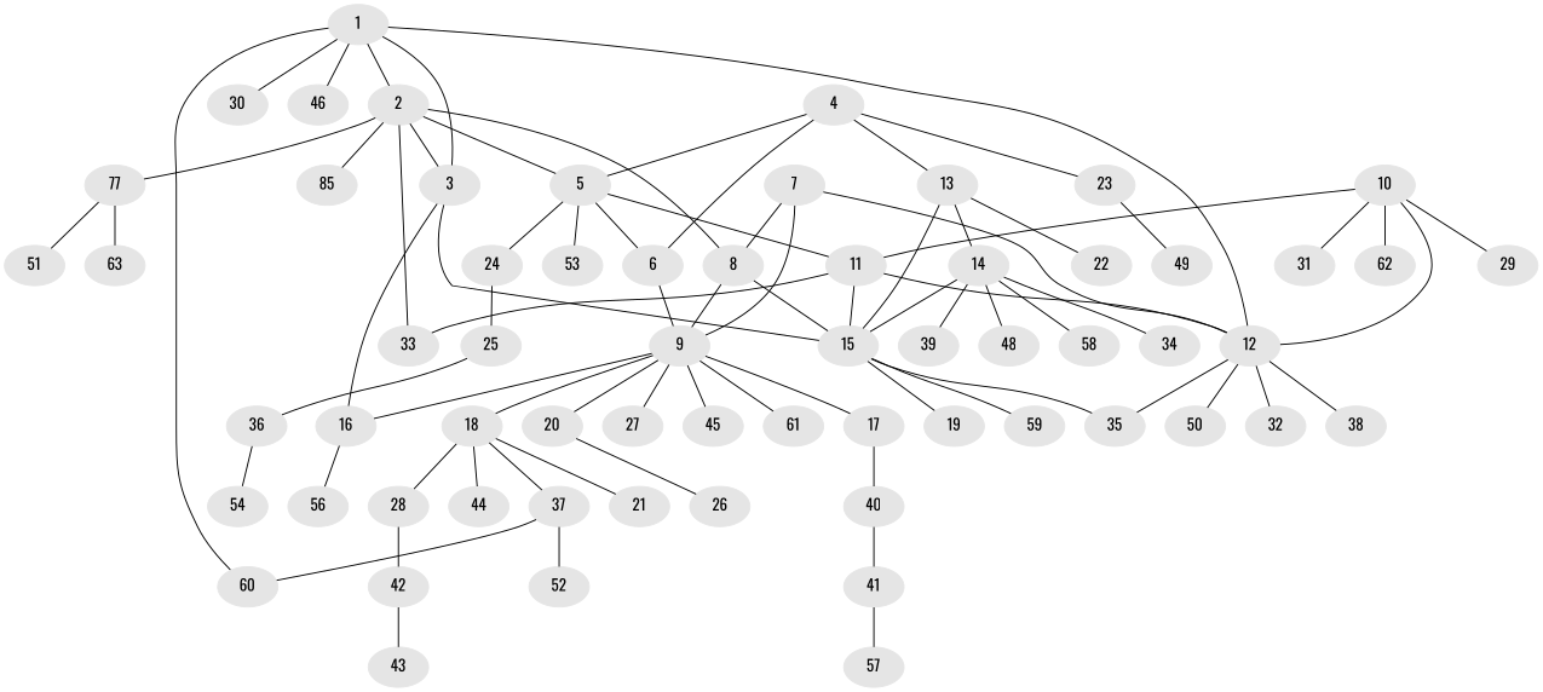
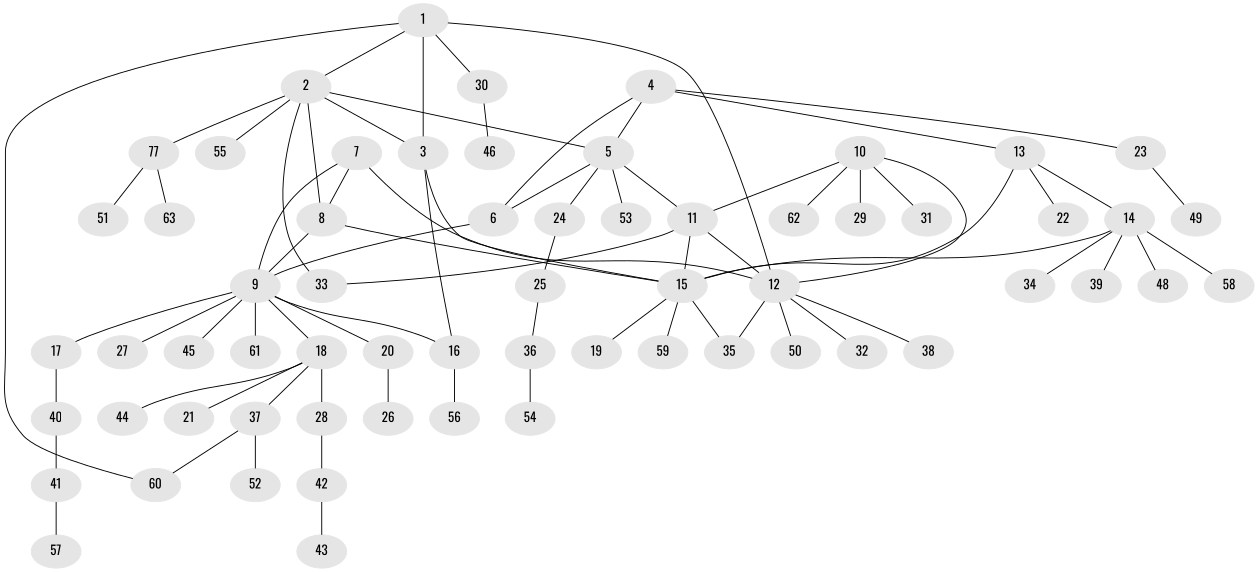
  graph {
    fontname=Oswald
    node [color=gray90 fontname=Oswald style=filled]
    edge [fontname=Oswald]
    1
    2
    3
    12
    30
    46
    60
    5
    8
    33
    n11 [label=77]
-   55 [label=85]
+   55
    15
    16
    32
    35
    38
    50
    6
    11
    24
    53
    9
    51
    63
    19
    59
    56
    4
    13
    23
    22
    14
    49
    25
    17
    18
    20
    27
    45
    61
    7
    40
    21
    28
    37
    44
    26
    10
    29
    31
    62
    34
    39
    48
    58
    41
    42
    52
    36
    54
    43
    57
    1 -- 2
    1 -- 3
    1 -- 12
    1 -- 30
-   1 -- 46
+   30 -- 46
    1 -- 60
    2 -- 3
    2 -- 5
    2 -- 8
    2 -- 33
    2 -- n11
    2 -- 55
    3 -- 15
    3 -- 16
    12 -- 32
    12 -- 35
    12 -- 38
    12 -- 50
    5 -- 6
    5 -- 11
    5 -- 24
    5 -- 53
    8 -- 15
    8 -- 9
    n11 -- 51
    n11 -- 63
    15 -- 35
    15 -- 19
    15 -- 59
    16 -- 56
    6 -- 9
    11 -- 12
    11 -- 33
    11 -- 15
    24 -- 25
    9 -- 16
    9 -- 17
    9 -- 18
    9 -- 20
    9 -- 27
    9 -- 45
    9 -- 61
    4 -- 5
    4 -- 6
    4 -- 13
    4 -- 23
    13 -- 15
    13 -- 22
    13 -- 14
    23 -- 49
    14 -- 15
    14 -- 34
    14 -- 39
    14 -- 48
    14 -- 58
    25 -- 36
    17 -- 40
    18 -- 21
    18 -- 28
    18 -- 37
    18 -- 44
    20 -- 26
    7 -- 12
    7 -- 8
    7 -- 9
    40 -- 41
    28 -- 42
    37 -- 60
    37 -- 52
    10 -- 12
    10 -- 11
    10 -- 29
    10 -- 31
    10 -- 62
    41 -- 57
    42 -- 43
    36 -- 54
  }
